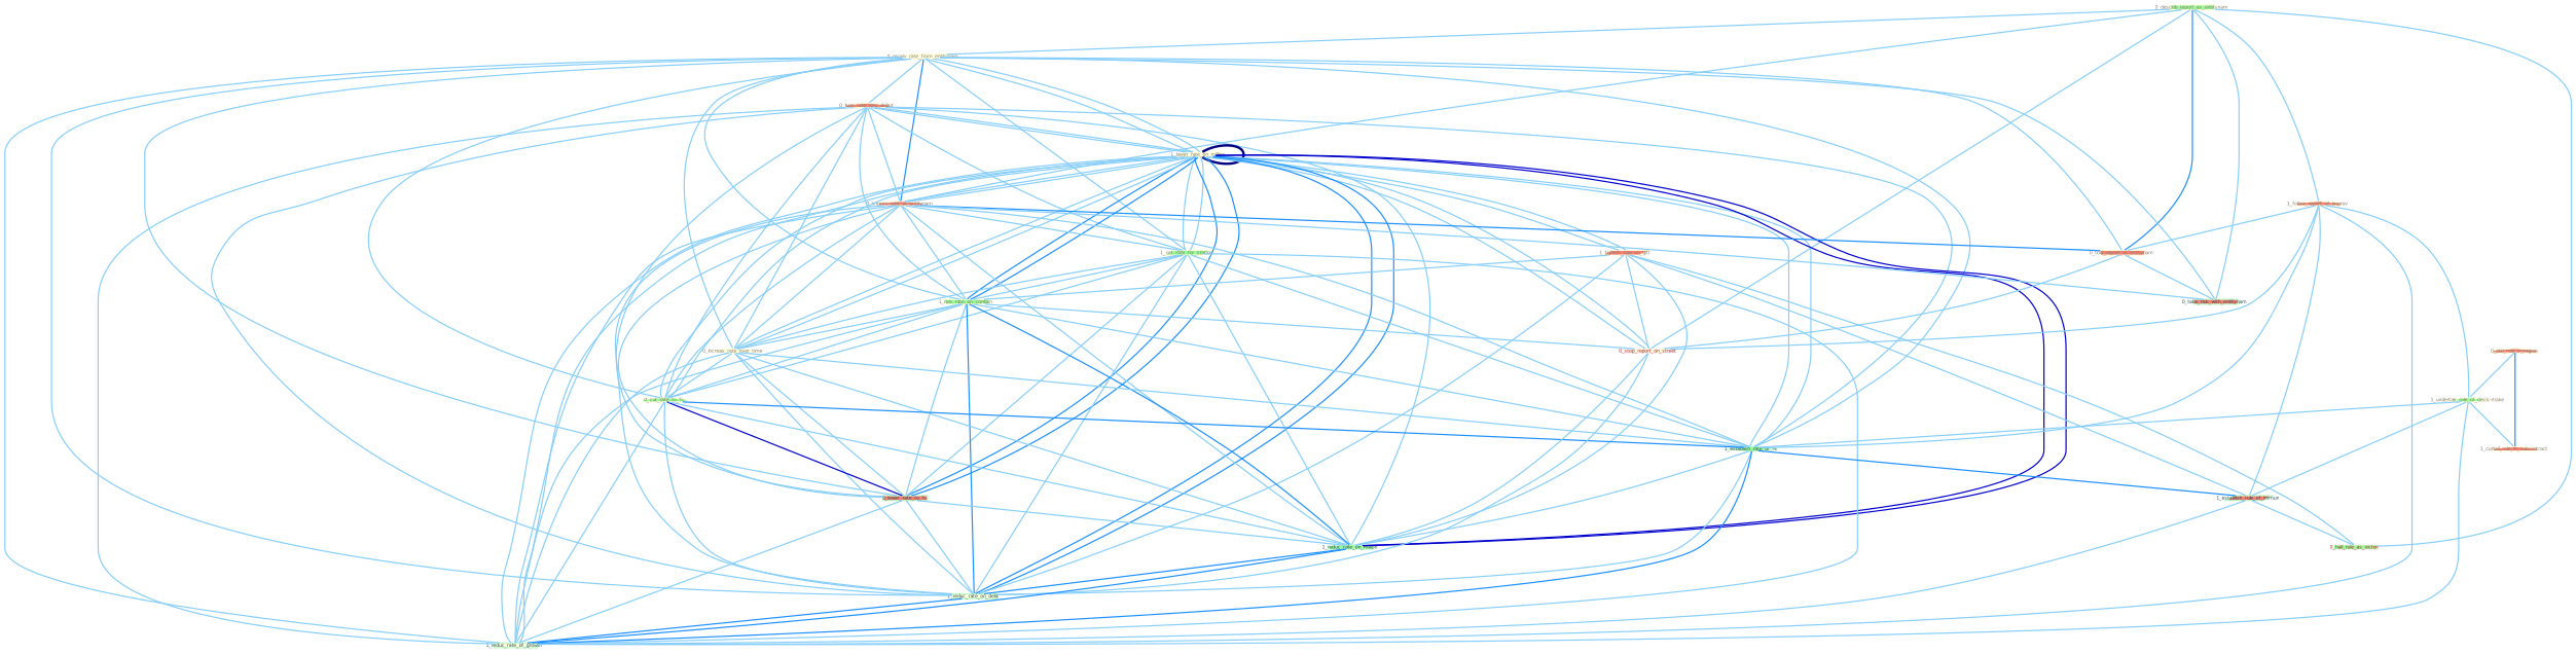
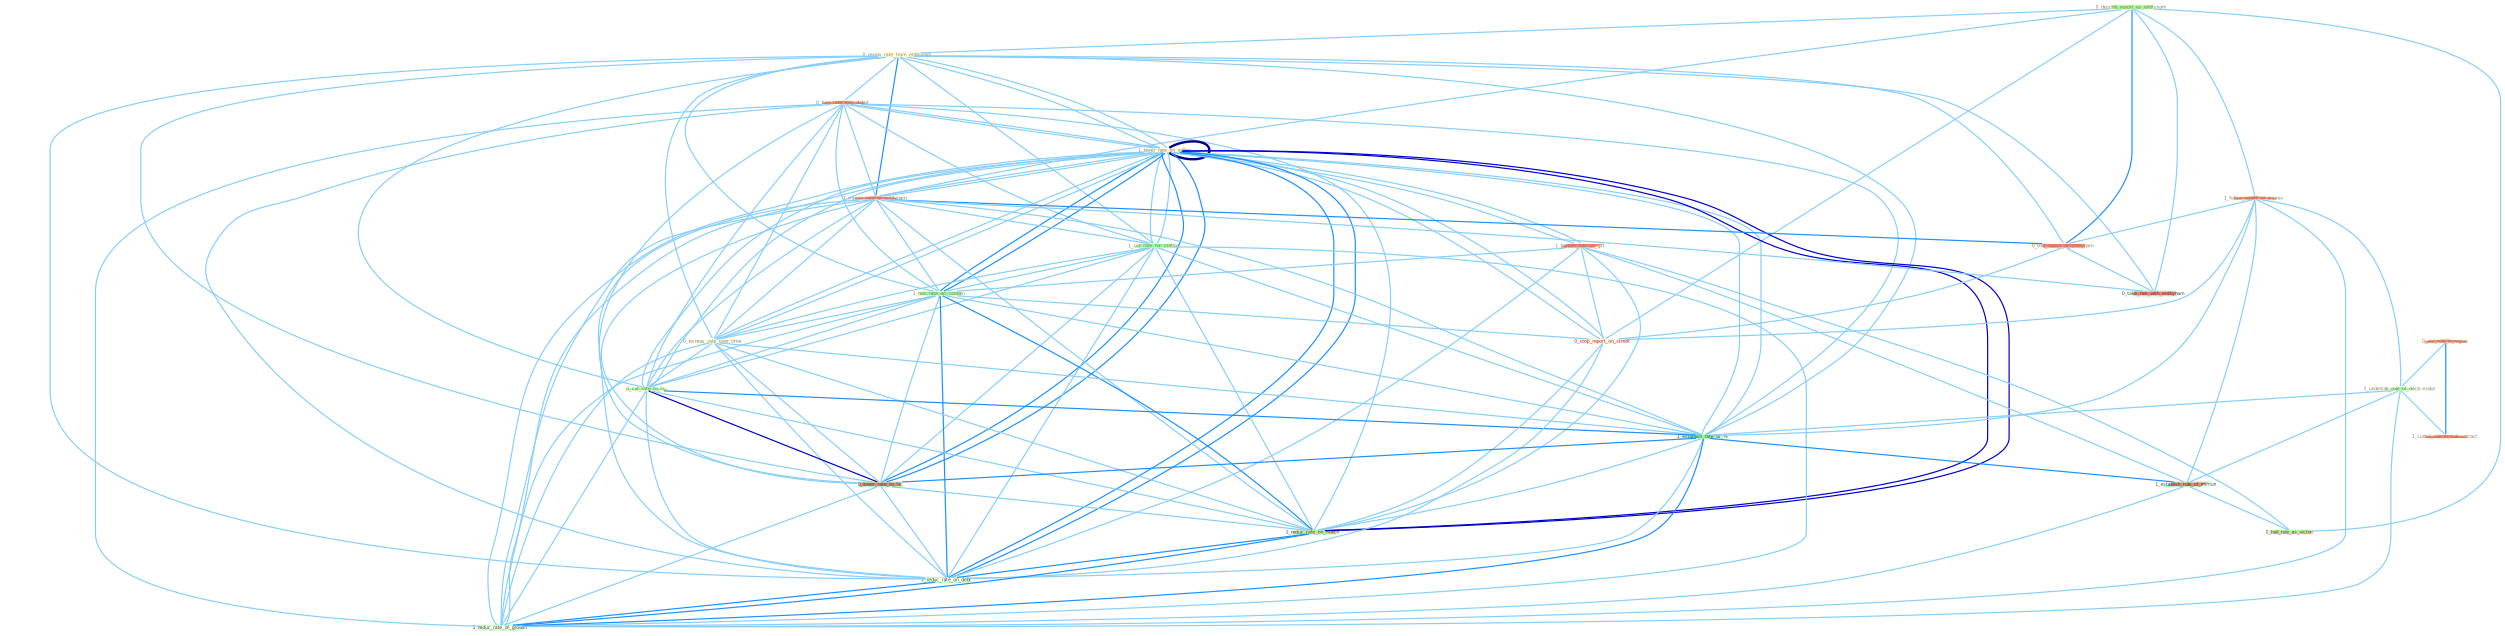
  graph {
    fontname="DejaVu Sans"
    node [color="#ffffe0" fillcolor=salmon fixedsize=true fontcolor="#8b7d6b" fontname="DejaVu Sans" fontsize=4 shape=box style=filled]
    edge [color="#87cefa" fontname="DejaVu Sans" w=1]
    "0_describ_report_as_entitynam " [fillcolor=palegreen height=.06 width=.5]
    "0_plai_role_in_region " [height=.06 shape=house width=.5]
    "0_receiv_rate_from_entitynam " [fillcolor=lightyellow height=.06 shape=parallelogram width=.5]
    "0_turn_rate_sinc_debut " [height=.06 shape=house width=.5]
    "1_lower_rate_on_million " [fillcolor=lightyellow height=.06 shape=parallelogram width=.5]
    "0_improv_rate_at_entitynam " [height=.06 shape=house width=.5]
    "1_follow_report_of_improv " [height=.06 shape=house width=.5]
    "1_undertak_role_of_decis-make " [fillcolor=palegreen height=.06 shape=diamond width=.5]
    "1_tighten_rule_on_gift " [height=.06 shape=parallelogram width=.5]
    "0_told_report_at_entitynam " [height=.06 width=.5]
    "1_set_rate_for_station " [fillcolor=palegreen height=.06 shape=parallelogram width=.5]
    "1_curtail_role_in_subcontract " [height=.06 shape=house width=.5]
    "1_rais_rate_on_contain " [fillcolor=palegreen height=.06 width=.5]
    "0_increas_rate_over_time " [fillcolor=lightyellow height=.06 shape=diamond width=.5]
    "0_cut_rate_to_% " [fillcolor=palegreen height=.06 shape=house width=.5]
    "0_stop_report_on_street " [color="#fff0f5" fillcolor=lightyellow fontcolor="#b22222" height=.06 shape=parallelogram width=.5]
    "0_hail_rule_as_victori " [color="#fff0f5" fillcolor=palegreen fontcolor="#b22222" height=.06 width=.5]
    "0_take_risk_with_entitynam " [color="#BDFCC9" fontcolor="#2f4f4f" height=.06 width=.5]
    "1_establish_rate_of_% " [color="#BDFCC9" fillcolor=palegreen fontcolor="#2f4f4f" height=.06 shape=diamond width=.5]
    "0_lower_rate_to_% " [color="#BDFCC9" fontcolor="#2f4f4f" height=.06 width=.5]
    "1_reduc_rate_on_debt " [color="#BDFCC9" fillcolor=lightyellow fontcolor="#2f4f4f" height=.06 width=.5]
    "1_reduc_rate_of_growth " [color="#BDFCC9" fillcolor=lightyellow fontcolor="#2f4f4f" height=.06 width=.5]
-   "1_reduc_rate_on_million " [color="#BDFCC9" fillcolor=palegreen fontcolor="#2f4f4f" height=.06 shape=house width=.5]
+   "1_reduc_rate_on_million " [color="#BDFCC9" fillcolor=palegreen fontcolor="#b22222" height=.06 shape=house width=.5]
    "1_establish_rule_of_immun " [color="#BDFCC9" fontcolor="#2f4f4f" height=.06 shape=parallelogram width=.5]
    subgraph sub_1 {
      "0_describ_report_as_entitynam "
      "0_plai_role_in_region "
      "0_receiv_rate_from_entitynam "
      "0_turn_rate_sinc_debut "
      "1_lower_rate_on_million "
      "0_improv_rate_at_entitynam "
      "1_follow_report_of_improv "
      "1_undertak_role_of_decis-make "
      "1_tighten_rule_on_gift "
      "0_told_report_at_entitynam "
      "1_set_rate_for_station "
      "1_curtail_role_in_subcontract "
      "1_rais_rate_on_contain "
      "0_increas_rate_over_time "
      "0_cut_rate_to_% "
    }
    subgraph sub_2 {
      "0_stop_report_on_street "
      "0_hail_rule_as_victori "
    }
    "0_describ_report_as_entitynam " -- "0_receiv_rate_from_entitynam "
    "0_describ_report_as_entitynam " -- "0_improv_rate_at_entitynam "
    "0_describ_report_as_entitynam " -- "1_follow_report_of_improv "
    "0_describ_report_as_entitynam " -- "0_told_report_at_entitynam " [color="#1e90ff" w=2]
    "0_describ_report_as_entitynam " -- "0_stop_report_on_street "
    "0_describ_report_as_entitynam " -- "0_hail_rule_as_victori "
    "0_describ_report_as_entitynam " -- "0_take_risk_with_entitynam "
    "0_plai_role_in_region " -- "1_undertak_role_of_decis-make "
    "0_plai_role_in_region " -- "1_curtail_role_in_subcontract " [color="#1e90ff" w=2]
    "0_receiv_rate_from_entitynam " -- "0_turn_rate_sinc_debut "
    "0_receiv_rate_from_entitynam " -- "1_lower_rate_on_million "
    "0_receiv_rate_from_entitynam " -- "1_lower_rate_on_million "
    "0_receiv_rate_from_entitynam " -- "0_improv_rate_at_entitynam " [color="#1e90ff" w=2]
    "0_receiv_rate_from_entitynam " -- "0_told_report_at_entitynam "
    "0_receiv_rate_from_entitynam " -- "1_set_rate_for_station "
    "0_receiv_rate_from_entitynam " -- "1_rais_rate_on_contain "
    "0_receiv_rate_from_entitynam " -- "0_increas_rate_over_time "
    "0_receiv_rate_from_entitynam " -- "0_cut_rate_to_% "
    "0_receiv_rate_from_entitynam " -- "0_take_risk_with_entitynam "
    "0_receiv_rate_from_entitynam " -- "1_establish_rate_of_% "
    "0_receiv_rate_from_entitynam " -- "0_lower_rate_to_% "
    "0_receiv_rate_from_entitynam " -- "1_reduc_rate_on_debt "
-   "0_receiv_rate_from_entitynam " -- "1_reduc_rate_of_growth "
    "0_turn_rate_sinc_debut " -- "1_lower_rate_on_million "
    "0_turn_rate_sinc_debut " -- "1_lower_rate_on_million "
    "0_turn_rate_sinc_debut " -- "0_improv_rate_at_entitynam "
    "0_turn_rate_sinc_debut " -- "1_set_rate_for_station "
    "0_turn_rate_sinc_debut " -- "1_rais_rate_on_contain "
    "0_turn_rate_sinc_debut " -- "0_increas_rate_over_time "
    "0_turn_rate_sinc_debut " -- "0_cut_rate_to_% "
    "0_turn_rate_sinc_debut " -- "1_establish_rate_of_% "
    "0_turn_rate_sinc_debut " -- "0_lower_rate_to_% "
    "0_turn_rate_sinc_debut " -- "1_reduc_rate_on_debt "
    "0_turn_rate_sinc_debut " -- "1_reduc_rate_of_growth "
    "0_turn_rate_sinc_debut " -- "1_reduc_rate_on_million "
    "1_lower_rate_on_million " -- "1_lower_rate_on_million " [color="#000080" style=bold w=4]
    "1_lower_rate_on_million " -- "0_improv_rate_at_entitynam "
    "1_lower_rate_on_million " -- "1_tighten_rule_on_gift "
    "1_lower_rate_on_million " -- "1_tighten_rule_on_gift "
    "1_lower_rate_on_million " -- "1_set_rate_for_station "
    "1_lower_rate_on_million " -- "1_set_rate_for_station "
    "1_lower_rate_on_million " -- "1_rais_rate_on_contain " [color="#1e90ff" w=2]
    "1_lower_rate_on_million " -- "1_rais_rate_on_contain " [color="#1e90ff" w=2]
    "1_lower_rate_on_million " -- "0_increas_rate_over_time "
    "1_lower_rate_on_million " -- "0_increas_rate_over_time "
    "1_lower_rate_on_million " -- "0_cut_rate_to_% "
    "1_lower_rate_on_million " -- "0_cut_rate_to_% "
    "1_lower_rate_on_million " -- "0_stop_report_on_street "
    "1_lower_rate_on_million " -- "0_stop_report_on_street "
    "1_lower_rate_on_million " -- "1_establish_rate_of_% "
    "1_lower_rate_on_million " -- "1_establish_rate_of_% "
    "1_lower_rate_on_million " -- "0_lower_rate_to_% " [color="#1e90ff" w=2]
    "1_lower_rate_on_million " -- "0_lower_rate_to_% " [color="#1e90ff" w=2]
    "1_lower_rate_on_million " -- "1_reduc_rate_on_debt " [color="#1e90ff" w=2]
    "1_lower_rate_on_million " -- "1_reduc_rate_on_debt " [color="#1e90ff" w=2]
    "1_lower_rate_on_million " -- "1_reduc_rate_of_growth "
    "1_lower_rate_on_million " -- "1_reduc_rate_of_growth "
    "1_lower_rate_on_million " -- "1_reduc_rate_on_million " [color="#0000cd" w=3]
    "1_lower_rate_on_million " -- "1_reduc_rate_on_million " [color="#0000cd" w=3]
    "0_improv_rate_at_entitynam " -- "1_lower_rate_on_million "
    "0_improv_rate_at_entitynam " -- "0_told_report_at_entitynam " [color="#1e90ff" w=2]
    "0_improv_rate_at_entitynam " -- "1_set_rate_for_station "
    "0_improv_rate_at_entitynam " -- "1_rais_rate_on_contain "
    "0_improv_rate_at_entitynam " -- "0_increas_rate_over_time "
    "0_improv_rate_at_entitynam " -- "0_cut_rate_to_% "
    "0_improv_rate_at_entitynam " -- "0_take_risk_with_entitynam "
    "0_improv_rate_at_entitynam " -- "1_establish_rate_of_% "
    "0_improv_rate_at_entitynam " -- "0_lower_rate_to_% "
    "0_improv_rate_at_entitynam " -- "1_reduc_rate_on_debt "
    "0_improv_rate_at_entitynam " -- "1_reduc_rate_of_growth "
    "0_improv_rate_at_entitynam " -- "1_reduc_rate_on_million "
    "1_follow_report_of_improv " -- "1_undertak_role_of_decis-make "
    "1_follow_report_of_improv " -- "0_told_report_at_entitynam "
    "1_follow_report_of_improv " -- "0_stop_report_on_street "
    "1_follow_report_of_improv " -- "1_establish_rate_of_% "
    "1_follow_report_of_improv " -- "1_reduc_rate_of_growth "
    "1_follow_report_of_improv " -- "1_establish_rule_of_immun "
    "1_undertak_role_of_decis-make " -- "1_curtail_role_in_subcontract "
    "1_undertak_role_of_decis-make " -- "1_establish_rate_of_% "
    "1_undertak_role_of_decis-make " -- "1_reduc_rate_of_growth "
    "1_undertak_role_of_decis-make " -- "1_establish_rule_of_immun "
    "1_tighten_rule_on_gift " -- "1_rais_rate_on_contain "
    "1_tighten_rule_on_gift " -- "0_stop_report_on_street "
    "1_tighten_rule_on_gift " -- "0_hail_rule_as_victori "
    "1_tighten_rule_on_gift " -- "1_reduc_rate_on_debt "
    "1_tighten_rule_on_gift " -- "1_reduc_rate_on_million "
    "1_tighten_rule_on_gift " -- "1_establish_rule_of_immun "
    "0_told_report_at_entitynam " -- "0_stop_report_on_street "
    "0_told_report_at_entitynam " -- "0_take_risk_with_entitynam "
    "1_set_rate_for_station " -- "1_rais_rate_on_contain "
    "1_set_rate_for_station " -- "0_increas_rate_over_time "
    "1_set_rate_for_station " -- "0_cut_rate_to_% "
    "1_set_rate_for_station " -- "1_establish_rate_of_% "
    "1_set_rate_for_station " -- "0_lower_rate_to_% "
    "1_set_rate_for_station " -- "1_reduc_rate_on_debt "
    "1_set_rate_for_station " -- "1_reduc_rate_of_growth "
    "1_set_rate_for_station " -- "1_reduc_rate_on_million "
    "1_rais_rate_on_contain " -- "0_increas_rate_over_time "
    "1_rais_rate_on_contain " -- "0_cut_rate_to_% "
    "1_rais_rate_on_contain " -- "0_stop_report_on_street "
    "1_rais_rate_on_contain " -- "1_establish_rate_of_% "
    "1_rais_rate_on_contain " -- "0_lower_rate_to_% "
    "1_rais_rate_on_contain " -- "1_reduc_rate_on_debt " [color="#1e90ff" w=2]
    "1_rais_rate_on_contain " -- "1_reduc_rate_of_growth "
    "1_rais_rate_on_contain " -- "1_reduc_rate_on_million " [color="#1e90ff" w=2]
    "0_increas_rate_over_time " -- "0_cut_rate_to_% "
    "0_increas_rate_over_time " -- "1_establish_rate_of_% "
    "0_increas_rate_over_time " -- "0_lower_rate_to_% "
    "0_increas_rate_over_time " -- "1_reduc_rate_on_debt "
    "0_increas_rate_over_time " -- "1_reduc_rate_of_growth "
    "0_increas_rate_over_time " -- "1_reduc_rate_on_million "
    "0_cut_rate_to_% " -- "1_establish_rate_of_% " [color="#1e90ff" w=2]
    "0_cut_rate_to_% " -- "0_lower_rate_to_% " [color="#0000cd" w=3]
    "0_cut_rate_to_% " -- "1_reduc_rate_on_debt "
    "0_cut_rate_to_% " -- "1_reduc_rate_of_growth "
    "0_cut_rate_to_% " -- "1_reduc_rate_on_million "
    "0_stop_report_on_street " -- "1_reduc_rate_on_debt "
    "0_stop_report_on_street " -- "1_reduc_rate_on_million "
+   "1_establish_rate_of_% " -- "0_lower_rate_to_% " [color="#1e90ff" w=2]
    "1_establish_rate_of_% " -- "1_reduc_rate_on_debt "
    "1_establish_rate_of_% " -- "1_reduc_rate_of_growth " [color="#1e90ff" w=2]
    "1_establish_rate_of_% " -- "1_reduc_rate_on_million "
    "1_establish_rate_of_% " -- "1_establish_rule_of_immun " [color="#1e90ff" w=2]
    "0_lower_rate_to_% " -- "1_reduc_rate_on_debt "
    "0_lower_rate_to_% " -- "1_reduc_rate_of_growth "
    "0_lower_rate_to_% " -- "1_reduc_rate_on_million "
    "1_reduc_rate_on_debt " -- "1_reduc_rate_of_growth " [color="#1e90ff" w=2]
    "1_reduc_rate_on_million " -- "1_reduc_rate_on_debt " [color="#1e90ff" w=3]
    "1_reduc_rate_on_million " -- "1_reduc_rate_of_growth " [color="#1e90ff" w=2]
    "1_establish_rule_of_immun " -- "0_hail_rule_as_victori "
    "1_establish_rule_of_immun " -- "1_reduc_rate_of_growth "
  }
